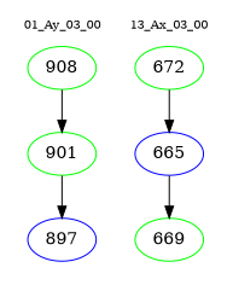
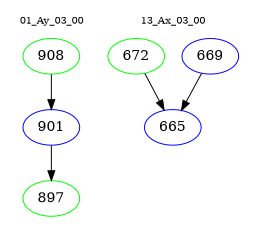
  digraph {
    node [color=blue]
    edge [color=black]
-   n1 [color=green label=901]
-   n2 [label=897]
+   n1 [label=901]
+   n2 [color=green label=897]
    n3 [color=green label=908]
    n4 [label=665]
-   n5 [color=green label=669]
+   n5 [label=669]
    n6 [color=green label=672]
    subgraph cluster_1 {
      color=white
      fontsize=10
      label="01_Ay_03_00"
      n1
      n2
      n3
    }
    subgraph cluster_2 {
      color=white
      fontsize=10
      label="13_Ax_03_00"
      n4
      n5
      n6
    }
    n1 -> n2
    n3 -> n1
-   n4 -> n5
+   n5 -> n4
    n6 -> n4
  }
